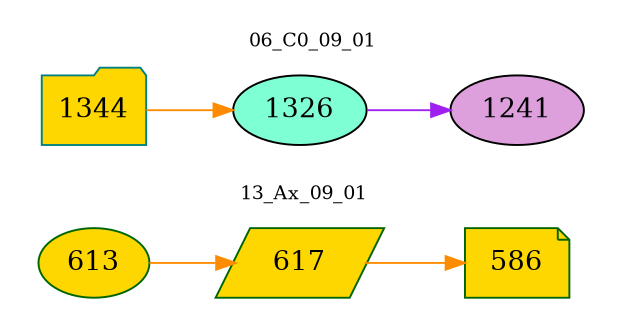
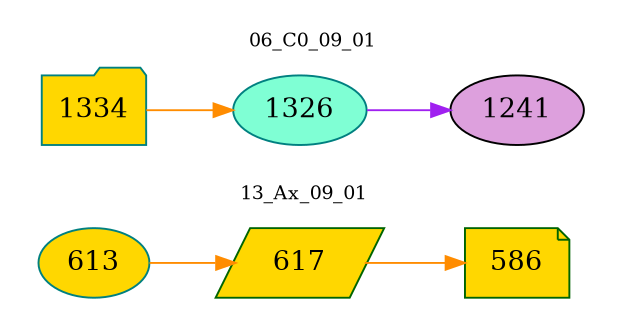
  digraph {
    rankdir=LR
    node [color=teal fillcolor=gold shape=ellipse style=filled]
    edge [color=darkorange]
-   n1 [color=darkgreen label=613]
+   n1 [label=613]
    n2 [color=darkgreen label=617 shape=parallelogram]
    n3 [color=darkgreen label=586 shape=note]
-   n4 [label=1344 shape=folder]
-   n5 [color=black fillcolor=aquamarine label=1326]
+   n4 [label=1334 shape=folder]
+   n5 [fillcolor=aquamarine label=1326]
    n6 [color=black fillcolor=plum label=1241]
    subgraph cluster_1 {
      color=white
      fontsize=10
      label="13_Ax_09_01"
      n1
      n2
      n3
    }
    subgraph cluster_2 {
      color=white
      fontsize=10
      label="06_C0_09_01"
      n4
      n5
      n6
    }
    n1 -> n2
    n2 -> n3
    n4 -> n5
    n5 -> n6 [color=purple]
  }
